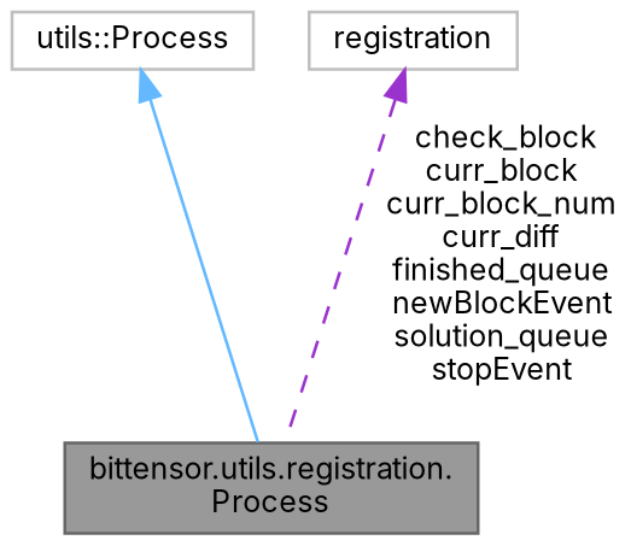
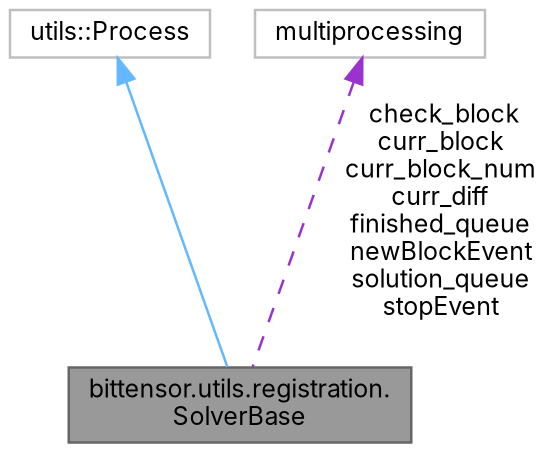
  digraph {
    fontname=Inter
    node [color=grey75 fillcolor=white fontname=Inter fontsize=10 shape=box style=filled]
    edge [dir=back fontname=Inter fontsize=10 labelfontname=Helvetica labelfontsize=10]
-   n1 [color=gray40 fillcolor=grey60 fontcolor=black height=0.2 label="bittensor.utils.registration.\lProcess" width=0.4]
+   n1 [color=gray40 fillcolor=grey60 fontcolor=black height=0.2 label="bittensor.utils.registration.\lSolverBase" width=0.4]
    n2 [height=0.2 label="utils::Process" width=0.4]
-   n3 [height=0.2 label=registration width=0.4]
+   n3 [height=0.2 label=multiprocessing width=0.4]
    n2 -> n1 [color=steelblue1 style=solid]
    n3 -> n1 [color=darkorchid3 label=" check_block\ncurr_block\ncurr_block_num\ncurr_diff\nfinished_queue\nnewBlockEvent\nsolution_queue\nstopEvent" style=dashed]
  }
